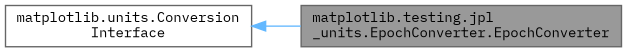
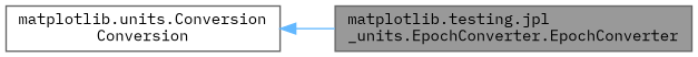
  digraph {
    rankdir=LR
    fontname="IBM Plex Mono"
    node [color=gray40 fontname="IBM Plex Mono" fontsize=10 shape=box style=filled]
    n1 [fillcolor=grey60 fontcolor=black height=0.2 label="matplotlib.testing.jpl\l_units.EpochConverter.EpochConverter" width=0.4]
-   n2 [fillcolor=white height=0.2 label="matplotlib.units.Conversion\lInterface" width=0.4]
+   n2 [fillcolor=white height=0.2 label="matplotlib.units.Conversion\lConversion" width=0.4]
    n2 -> n1 [color=steelblue1 dir=back fontname="IBM Plex Mono" fontsize=10 labelfontname=Helvetica labelfontsize=10 style=solid]
  }
